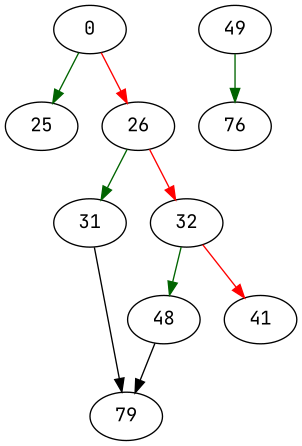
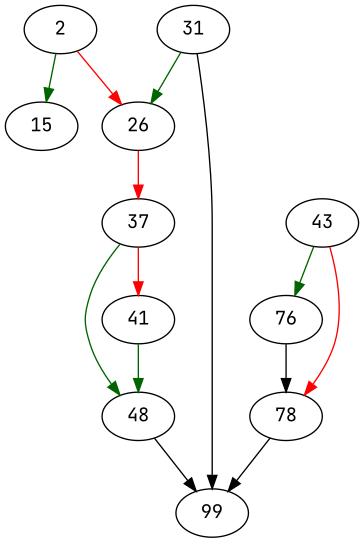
  strict digraph {
    fontname="JetBrains Mono"
    node [fontname="JetBrains Mono"]
    edge [color=darkgreen cond=true fontname="JetBrains Mono"]
-   2 [entry=true label=0]
-   25
+   2 [entry=true]
+   25 [label=15]
    26
    31
-   32
-   79
+   32 [label=37]
+   79 [label=99]
    48
    41
    n9 [label=76]
-   49
+   49 [label=43]
+   78
    2 -> 25
    2 -> 26 [color=red cond=false]
-   26 -> 31
+   31 -> 26
    26 -> 32 [color=red cond=false]
    31 -> 79 [color="" cond=""]
    32 -> 48
    32 -> 41 [color=red cond=false]
    48 -> 79 [color="" cond=""]
+   41 -> 48
+   n9 -> 78 [color="" cond=""]
    49 -> n9
+   49 -> 78 [color=red cond=false]
+   78 -> 79 [color="" cond=""]
  }
